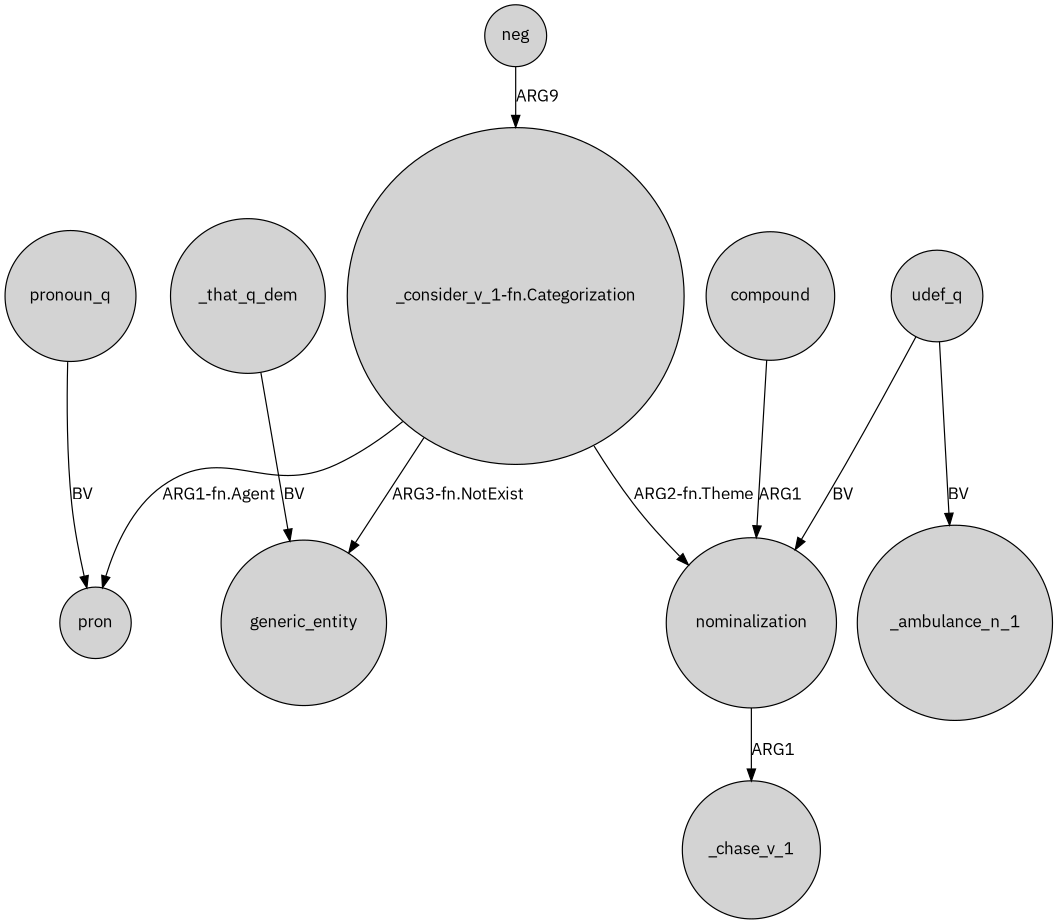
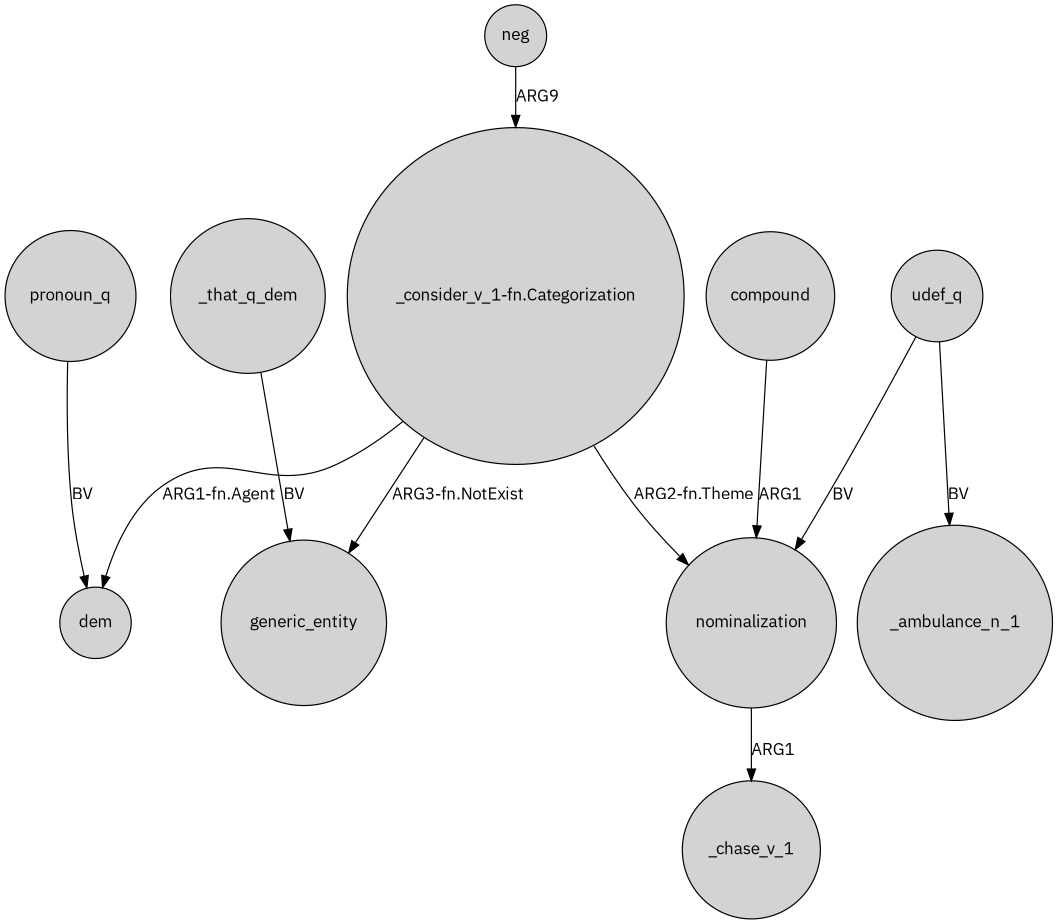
  digraph {
    fontname="IBM Plex Sans"
    node [fontname="IBM Plex Sans" shape=circle style=filled]
    edge [fontname="IBM Plex Sans"]
    "_consider_v_1-fn.Categorization"
-   pron
+   pron [label=dem]
    generic_entity
    nominalization
    _chase_v_1
    compound
    neg
    _that_q_dem
    udef_q
    _ambulance_n_1
    pronoun_q
    "_consider_v_1-fn.Categorization" -> pron [label="ARG1-fn.Agent"]
    "_consider_v_1-fn.Categorization" -> generic_entity [label="ARG3-fn.NotExist"]
    "_consider_v_1-fn.Categorization" -> nominalization [label="ARG2-fn.Theme"]
    nominalization -> _chase_v_1 [label=ARG1]
    compound -> nominalization [label=ARG1]
    neg -> "_consider_v_1-fn.Categorization" [label=ARG9]
    _that_q_dem -> generic_entity [label=BV]
    udef_q -> nominalization [label=BV]
    udef_q -> _ambulance_n_1 [label=BV]
    pronoun_q -> pron [label=BV]
  }
